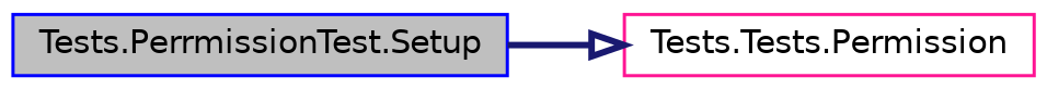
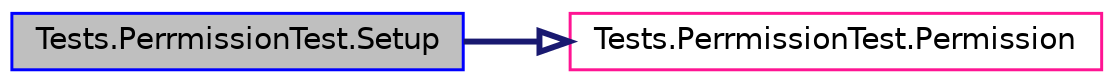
  digraph {
    rankdir=LR
    node [fontname=Helvetica fontsize=10 shape=record style=filled]
    n1 [color=blue fillcolor=grey75 fontcolor=black height=0.2 label="Tests.PerrmissionTest.Setup" width=0.4]
-   n2 [color=deeppink fillcolor=white height=0.2 label="Tests.Tests.Permission" width=0.4]
+   n2 [color=deeppink fillcolor=white height=0.2 label="Tests.PerrmissionTest.Permission" width=0.4]
    n1 -> n2 [color=midnightblue fontname=Helvetica fontsize=10 labelfontname=Helvetica labelfontsize=10 style=bold arrowhead=onormal]
  }
